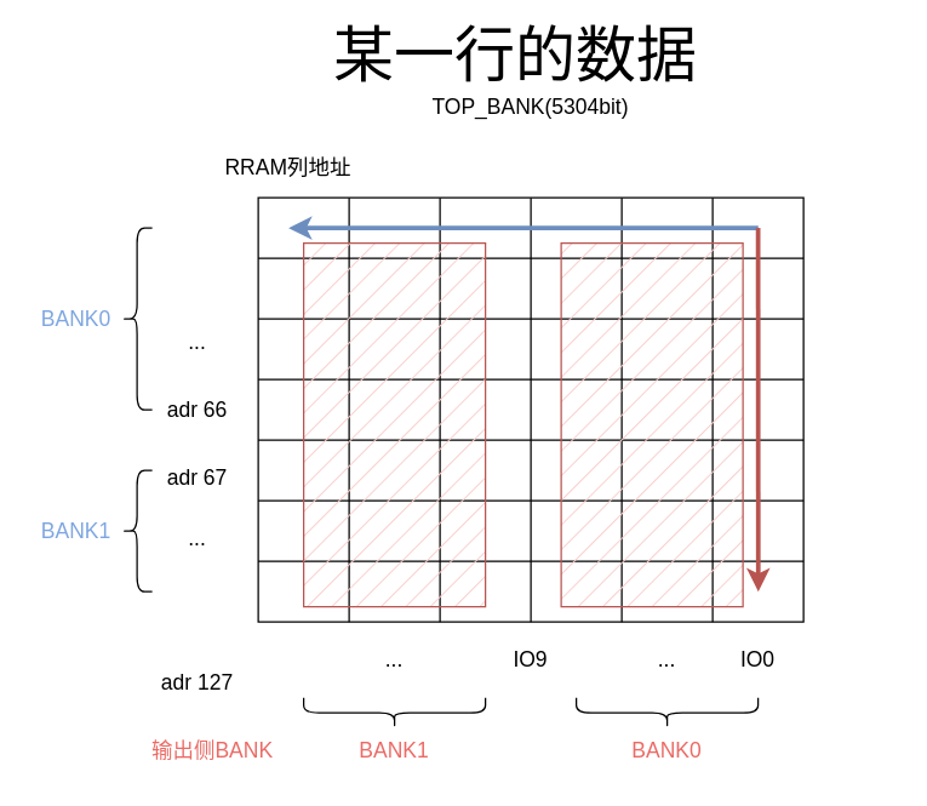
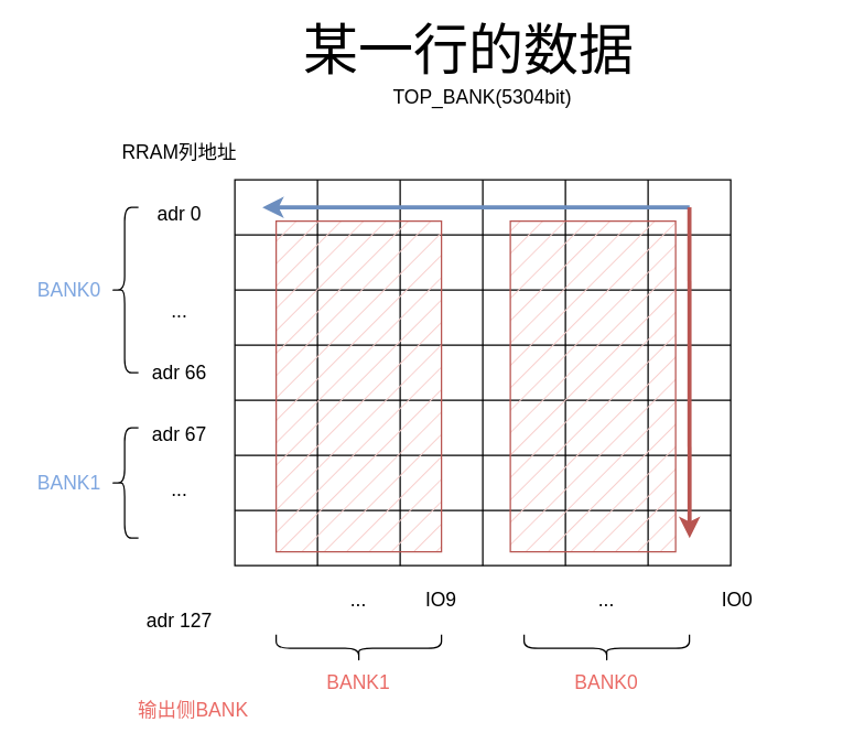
  <mxCell id="0" />
  <mxCell id="1" parent="0" />
  <mxCell id="2" value="" style="shape=table;startSize=0;container=1;collapsible=0;childLayout=tableLayout;fontSize=14;" parent="1" vertex="1"><mxGeometry x="170" y="130" width="360" height="280" as="geometry" /></mxCell>
  <mxCell id="3" value="" style="shape=tableRow;horizontal=0;startSize=0;swimlaneHead=0;swimlaneBody=0;strokeColor=inherit;top=0;left=0;bottom=0;right=0;collapsible=0;dropTarget=0;fillColor=none;points=[[0,0.5],[1,0.5]];portConstraint=eastwest;fontSize=14;" parent="2" vertex="1"><mxGeometry width="360" height="40" as="geometry" /></mxCell>
  <mxCell id="4" value="" style="shape=partialRectangle;html=1;whiteSpace=wrap;connectable=0;strokeColor=inherit;overflow=hidden;fillColor=none;top=0;left=0;bottom=0;right=0;pointerEvents=1;fontSize=14;" parent="3" vertex="1"><mxGeometry width="60" height="40" as="geometry"><mxRectangle width="60" height="40" as="alternateBounds" /></mxGeometry></mxCell>
  <mxCell id="5" value="" style="shape=partialRectangle;html=1;whiteSpace=wrap;connectable=0;strokeColor=inherit;overflow=hidden;fillColor=none;top=0;left=0;bottom=0;right=0;pointerEvents=1;fontSize=14;" parent="3" vertex="1"><mxGeometry x="60" width="60" height="40" as="geometry"><mxRectangle width="60" height="40" as="alternateBounds" /></mxGeometry></mxCell>
  <mxCell id="6" value="" style="shape=partialRectangle;html=1;whiteSpace=wrap;connectable=0;strokeColor=inherit;overflow=hidden;fillColor=none;top=0;left=0;bottom=0;right=0;pointerEvents=1;fontSize=14;" parent="3" vertex="1"><mxGeometry x="120" width="60" height="40" as="geometry"><mxRectangle width="60" height="40" as="alternateBounds" /></mxGeometry></mxCell>
  <mxCell id="7" value="" style="shape=partialRectangle;html=1;whiteSpace=wrap;connectable=0;strokeColor=inherit;overflow=hidden;fillColor=none;top=0;left=0;bottom=0;right=0;pointerEvents=1;fontSize=14;" parent="3" vertex="1"><mxGeometry x="180" width="60" height="40" as="geometry"><mxRectangle width="60" height="40" as="alternateBounds" /></mxGeometry></mxCell>
  <mxCell id="8" value="" style="shape=partialRectangle;html=1;whiteSpace=wrap;connectable=0;strokeColor=inherit;overflow=hidden;fillColor=none;top=0;left=0;bottom=0;right=0;pointerEvents=1;fontSize=14;" parent="3" vertex="1"><mxGeometry x="240" width="60" height="40" as="geometry"><mxRectangle width="60" height="40" as="alternateBounds" /></mxGeometry></mxCell>
  <mxCell id="9" value="" style="shape=partialRectangle;html=1;whiteSpace=wrap;connectable=0;strokeColor=inherit;overflow=hidden;fillColor=none;top=0;left=0;bottom=0;right=0;pointerEvents=1;fontSize=14;" parent="3" vertex="1"><mxGeometry x="300" width="60" height="40" as="geometry"><mxRectangle width="60" height="40" as="alternateBounds" /></mxGeometry></mxCell>
  <mxCell id="10" value="" style="shape=tableRow;horizontal=0;startSize=0;swimlaneHead=0;swimlaneBody=0;strokeColor=inherit;top=0;left=0;bottom=0;right=0;collapsible=0;dropTarget=0;fillColor=none;points=[[0,0.5],[1,0.5]];portConstraint=eastwest;fontSize=14;" parent="2" vertex="1"><mxGeometry y="40" width="360" height="40" as="geometry" /></mxCell>
  <mxCell id="11" value="" style="shape=partialRectangle;html=1;whiteSpace=wrap;connectable=0;strokeColor=inherit;overflow=hidden;fillColor=none;top=0;left=0;bottom=0;right=0;pointerEvents=1;fontSize=14;" parent="10" vertex="1"><mxGeometry width="60" height="40" as="geometry"><mxRectangle width="60" height="40" as="alternateBounds" /></mxGeometry></mxCell>
  <mxCell id="12" value="" style="shape=partialRectangle;html=1;whiteSpace=wrap;connectable=0;strokeColor=inherit;overflow=hidden;fillColor=none;top=0;left=0;bottom=0;right=0;pointerEvents=1;fontSize=14;" parent="10" vertex="1"><mxGeometry x="60" width="60" height="40" as="geometry"><mxRectangle width="60" height="40" as="alternateBounds" /></mxGeometry></mxCell>
  <mxCell id="13" value="" style="shape=partialRectangle;html=1;whiteSpace=wrap;connectable=0;strokeColor=inherit;overflow=hidden;fillColor=none;top=0;left=0;bottom=0;right=0;pointerEvents=1;fontSize=14;" parent="10" vertex="1"><mxGeometry x="120" width="60" height="40" as="geometry"><mxRectangle width="60" height="40" as="alternateBounds" /></mxGeometry></mxCell>
  <mxCell id="14" value="" style="shape=partialRectangle;html=1;whiteSpace=wrap;connectable=0;strokeColor=inherit;overflow=hidden;fillColor=none;top=0;left=0;bottom=0;right=0;pointerEvents=1;fontSize=14;" parent="10" vertex="1"><mxGeometry x="180" width="60" height="40" as="geometry"><mxRectangle width="60" height="40" as="alternateBounds" /></mxGeometry></mxCell>
  <mxCell id="15" value="" style="shape=partialRectangle;html=1;whiteSpace=wrap;connectable=0;strokeColor=inherit;overflow=hidden;fillColor=none;top=0;left=0;bottom=0;right=0;pointerEvents=1;fontSize=14;" parent="10" vertex="1"><mxGeometry x="240" width="60" height="40" as="geometry"><mxRectangle width="60" height="40" as="alternateBounds" /></mxGeometry></mxCell>
  <mxCell id="16" value="" style="shape=partialRectangle;html=1;whiteSpace=wrap;connectable=0;strokeColor=inherit;overflow=hidden;fillColor=none;top=0;left=0;bottom=0;right=0;pointerEvents=1;fontSize=14;" parent="10" vertex="1"><mxGeometry x="300" width="60" height="40" as="geometry"><mxRectangle width="60" height="40" as="alternateBounds" /></mxGeometry></mxCell>
  <mxCell id="17" value="" style="shape=tableRow;horizontal=0;startSize=0;swimlaneHead=0;swimlaneBody=0;strokeColor=inherit;top=0;left=0;bottom=0;right=0;collapsible=0;dropTarget=0;fillColor=none;points=[[0,0.5],[1,0.5]];portConstraint=eastwest;fontSize=14;" parent="2" vertex="1"><mxGeometry y="80" width="360" height="40" as="geometry" /></mxCell>
  <mxCell id="18" value="" style="shape=partialRectangle;html=1;whiteSpace=wrap;connectable=0;strokeColor=inherit;overflow=hidden;fillColor=none;top=0;left=0;bottom=0;right=0;pointerEvents=1;fontSize=14;" parent="17" vertex="1"><mxGeometry width="60" height="40" as="geometry"><mxRectangle width="60" height="40" as="alternateBounds" /></mxGeometry></mxCell>
  <mxCell id="19" value="" style="shape=partialRectangle;html=1;whiteSpace=wrap;connectable=0;strokeColor=inherit;overflow=hidden;fillColor=none;top=0;left=0;bottom=0;right=0;pointerEvents=1;fontSize=14;" parent="17" vertex="1"><mxGeometry x="60" width="60" height="40" as="geometry"><mxRectangle width="60" height="40" as="alternateBounds" /></mxGeometry></mxCell>
  <mxCell id="20" value="" style="shape=partialRectangle;html=1;whiteSpace=wrap;connectable=0;strokeColor=inherit;overflow=hidden;fillColor=none;top=0;left=0;bottom=0;right=0;pointerEvents=1;fontSize=14;" parent="17" vertex="1"><mxGeometry x="120" width="60" height="40" as="geometry"><mxRectangle width="60" height="40" as="alternateBounds" /></mxGeometry></mxCell>
  <mxCell id="21" value="" style="shape=partialRectangle;html=1;whiteSpace=wrap;connectable=0;strokeColor=inherit;overflow=hidden;fillColor=none;top=0;left=0;bottom=0;right=0;pointerEvents=1;fontSize=14;" parent="17" vertex="1"><mxGeometry x="180" width="60" height="40" as="geometry"><mxRectangle width="60" height="40" as="alternateBounds" /></mxGeometry></mxCell>
  <mxCell id="22" value="" style="shape=partialRectangle;html=1;whiteSpace=wrap;connectable=0;strokeColor=inherit;overflow=hidden;fillColor=none;top=0;left=0;bottom=0;right=0;pointerEvents=1;fontSize=14;" parent="17" vertex="1"><mxGeometry x="240" width="60" height="40" as="geometry"><mxRectangle width="60" height="40" as="alternateBounds" /></mxGeometry></mxCell>
  <mxCell id="23" value="" style="shape=partialRectangle;html=1;whiteSpace=wrap;connectable=0;strokeColor=inherit;overflow=hidden;fillColor=none;top=0;left=0;bottom=0;right=0;pointerEvents=1;fontSize=14;" parent="17" vertex="1"><mxGeometry x="300" width="60" height="40" as="geometry"><mxRectangle width="60" height="40" as="alternateBounds" /></mxGeometry></mxCell>
  <mxCell id="24" value="" style="shape=tableRow;horizontal=0;startSize=0;swimlaneHead=0;swimlaneBody=0;strokeColor=inherit;top=0;left=0;bottom=0;right=0;collapsible=0;dropTarget=0;fillColor=none;points=[[0,0.5],[1,0.5]];portConstraint=eastwest;fontSize=14;" parent="2" vertex="1"><mxGeometry y="120" width="360" height="40" as="geometry" /></mxCell>
  <mxCell id="25" value="" style="shape=partialRectangle;html=1;whiteSpace=wrap;connectable=0;strokeColor=inherit;overflow=hidden;fillColor=none;top=0;left=0;bottom=0;right=0;pointerEvents=1;fontSize=14;" parent="24" vertex="1"><mxGeometry width="60" height="40" as="geometry"><mxRectangle width="60" height="40" as="alternateBounds" /></mxGeometry></mxCell>
  <mxCell id="26" value="" style="shape=partialRectangle;html=1;whiteSpace=wrap;connectable=0;strokeColor=inherit;overflow=hidden;fillColor=none;top=0;left=0;bottom=0;right=0;pointerEvents=1;fontSize=14;" parent="24" vertex="1"><mxGeometry x="60" width="60" height="40" as="geometry"><mxRectangle width="60" height="40" as="alternateBounds" /></mxGeometry></mxCell>
  <mxCell id="27" value="" style="shape=partialRectangle;html=1;whiteSpace=wrap;connectable=0;strokeColor=inherit;overflow=hidden;fillColor=none;top=0;left=0;bottom=0;right=0;pointerEvents=1;fontSize=14;" parent="24" vertex="1"><mxGeometry x="120" width="60" height="40" as="geometry"><mxRectangle width="60" height="40" as="alternateBounds" /></mxGeometry></mxCell>
  <mxCell id="28" value="" style="shape=partialRectangle;html=1;whiteSpace=wrap;connectable=0;strokeColor=inherit;overflow=hidden;fillColor=none;top=0;left=0;bottom=0;right=0;pointerEvents=1;fontSize=14;" parent="24" vertex="1"><mxGeometry x="180" width="60" height="40" as="geometry"><mxRectangle width="60" height="40" as="alternateBounds" /></mxGeometry></mxCell>
  <mxCell id="29" value="" style="shape=partialRectangle;html=1;whiteSpace=wrap;connectable=0;strokeColor=inherit;overflow=hidden;fillColor=none;top=0;left=0;bottom=0;right=0;pointerEvents=1;fontSize=14;" parent="24" vertex="1"><mxGeometry x="240" width="60" height="40" as="geometry"><mxRectangle width="60" height="40" as="alternateBounds" /></mxGeometry></mxCell>
  <mxCell id="30" value="" style="shape=partialRectangle;html=1;whiteSpace=wrap;connectable=0;strokeColor=inherit;overflow=hidden;fillColor=none;top=0;left=0;bottom=0;right=0;pointerEvents=1;fontSize=14;" parent="24" vertex="1"><mxGeometry x="300" width="60" height="40" as="geometry"><mxRectangle width="60" height="40" as="alternateBounds" /></mxGeometry></mxCell>
  <mxCell id="31" value="" style="shape=tableRow;horizontal=0;startSize=0;swimlaneHead=0;swimlaneBody=0;strokeColor=inherit;top=0;left=0;bottom=0;right=0;collapsible=0;dropTarget=0;fillColor=none;points=[[0,0.5],[1,0.5]];portConstraint=eastwest;fontSize=14;" parent="2" vertex="1"><mxGeometry y="160" width="360" height="40" as="geometry" /></mxCell>
  <mxCell id="32" value="" style="shape=partialRectangle;html=1;whiteSpace=wrap;connectable=0;strokeColor=inherit;overflow=hidden;fillColor=none;top=0;left=0;bottom=0;right=0;pointerEvents=1;fontSize=14;" parent="31" vertex="1"><mxGeometry width="60" height="40" as="geometry"><mxRectangle width="60" height="40" as="alternateBounds" /></mxGeometry></mxCell>
  <mxCell id="33" value="" style="shape=partialRectangle;html=1;whiteSpace=wrap;connectable=0;strokeColor=inherit;overflow=hidden;fillColor=none;top=0;left=0;bottom=0;right=0;pointerEvents=1;fontSize=14;" parent="31" vertex="1"><mxGeometry x="60" width="60" height="40" as="geometry"><mxRectangle width="60" height="40" as="alternateBounds" /></mxGeometry></mxCell>
  <mxCell id="34" value="" style="shape=partialRectangle;html=1;whiteSpace=wrap;connectable=0;strokeColor=inherit;overflow=hidden;fillColor=none;top=0;left=0;bottom=0;right=0;pointerEvents=1;fontSize=14;" parent="31" vertex="1"><mxGeometry x="120" width="60" height="40" as="geometry"><mxRectangle width="60" height="40" as="alternateBounds" /></mxGeometry></mxCell>
  <mxCell id="35" value="" style="shape=partialRectangle;html=1;whiteSpace=wrap;connectable=0;strokeColor=inherit;overflow=hidden;fillColor=none;top=0;left=0;bottom=0;right=0;pointerEvents=1;fontSize=14;" parent="31" vertex="1"><mxGeometry x="180" width="60" height="40" as="geometry"><mxRectangle width="60" height="40" as="alternateBounds" /></mxGeometry></mxCell>
  <mxCell id="36" value="" style="shape=partialRectangle;html=1;whiteSpace=wrap;connectable=0;strokeColor=inherit;overflow=hidden;fillColor=none;top=0;left=0;bottom=0;right=0;pointerEvents=1;fontSize=14;" parent="31" vertex="1"><mxGeometry x="240" width="60" height="40" as="geometry"><mxRectangle width="60" height="40" as="alternateBounds" /></mxGeometry></mxCell>
  <mxCell id="37" value="" style="shape=partialRectangle;html=1;whiteSpace=wrap;connectable=0;strokeColor=inherit;overflow=hidden;fillColor=none;top=0;left=0;bottom=0;right=0;pointerEvents=1;fontSize=14;" parent="31" vertex="1"><mxGeometry x="300" width="60" height="40" as="geometry"><mxRectangle width="60" height="40" as="alternateBounds" /></mxGeometry></mxCell>
  <mxCell id="38" value="" style="shape=tableRow;horizontal=0;startSize=0;swimlaneHead=0;swimlaneBody=0;strokeColor=inherit;top=0;left=0;bottom=0;right=0;collapsible=0;dropTarget=0;fillColor=none;points=[[0,0.5],[1,0.5]];portConstraint=eastwest;fontSize=14;" parent="2" vertex="1"><mxGeometry y="200" width="360" height="40" as="geometry" /></mxCell>
  <mxCell id="39" value="" style="shape=partialRectangle;html=1;whiteSpace=wrap;connectable=0;strokeColor=inherit;overflow=hidden;fillColor=none;top=0;left=0;bottom=0;right=0;pointerEvents=1;fontSize=14;" parent="38" vertex="1"><mxGeometry width="60" height="40" as="geometry"><mxRectangle width="60" height="40" as="alternateBounds" /></mxGeometry></mxCell>
  <mxCell id="40" value="" style="shape=partialRectangle;html=1;whiteSpace=wrap;connectable=0;strokeColor=inherit;overflow=hidden;fillColor=none;top=0;left=0;bottom=0;right=0;pointerEvents=1;fontSize=14;" parent="38" vertex="1"><mxGeometry x="60" width="60" height="40" as="geometry"><mxRectangle width="60" height="40" as="alternateBounds" /></mxGeometry></mxCell>
  <mxCell id="41" value="" style="shape=partialRectangle;html=1;whiteSpace=wrap;connectable=0;strokeColor=inherit;overflow=hidden;fillColor=none;top=0;left=0;bottom=0;right=0;pointerEvents=1;fontSize=14;" parent="38" vertex="1"><mxGeometry x="120" width="60" height="40" as="geometry"><mxRectangle width="60" height="40" as="alternateBounds" /></mxGeometry></mxCell>
  <mxCell id="42" value="" style="shape=partialRectangle;html=1;whiteSpace=wrap;connectable=0;strokeColor=inherit;overflow=hidden;fillColor=none;top=0;left=0;bottom=0;right=0;pointerEvents=1;fontSize=14;" parent="38" vertex="1"><mxGeometry x="180" width="60" height="40" as="geometry"><mxRectangle width="60" height="40" as="alternateBounds" /></mxGeometry></mxCell>
  <mxCell id="43" value="" style="shape=partialRectangle;html=1;whiteSpace=wrap;connectable=0;strokeColor=inherit;overflow=hidden;fillColor=none;top=0;left=0;bottom=0;right=0;pointerEvents=1;fontSize=14;" parent="38" vertex="1"><mxGeometry x="240" width="60" height="40" as="geometry"><mxRectangle width="60" height="40" as="alternateBounds" /></mxGeometry></mxCell>
  <mxCell id="44" value="" style="shape=partialRectangle;html=1;whiteSpace=wrap;connectable=0;strokeColor=inherit;overflow=hidden;fillColor=none;top=0;left=0;bottom=0;right=0;pointerEvents=1;fontSize=14;" parent="38" vertex="1"><mxGeometry x="300" width="60" height="40" as="geometry"><mxRectangle width="60" height="40" as="alternateBounds" /></mxGeometry></mxCell>
  <mxCell id="45" value="" style="shape=tableRow;horizontal=0;startSize=0;swimlaneHead=0;swimlaneBody=0;strokeColor=inherit;top=0;left=0;bottom=0;right=0;collapsible=0;dropTarget=0;fillColor=none;points=[[0,0.5],[1,0.5]];portConstraint=eastwest;fontSize=14;" parent="2" vertex="1"><mxGeometry y="240" width="360" height="40" as="geometry" /></mxCell>
  <mxCell id="46" value="" style="shape=partialRectangle;html=1;whiteSpace=wrap;connectable=0;strokeColor=inherit;overflow=hidden;fillColor=none;top=0;left=0;bottom=0;right=0;pointerEvents=1;fontSize=14;" parent="45" vertex="1"><mxGeometry width="60" height="40" as="geometry"><mxRectangle width="60" height="40" as="alternateBounds" /></mxGeometry></mxCell>
  <mxCell id="47" value="" style="shape=partialRectangle;html=1;whiteSpace=wrap;connectable=0;strokeColor=inherit;overflow=hidden;fillColor=none;top=0;left=0;bottom=0;right=0;pointerEvents=1;fontSize=14;" parent="45" vertex="1"><mxGeometry x="60" width="60" height="40" as="geometry"><mxRectangle width="60" height="40" as="alternateBounds" /></mxGeometry></mxCell>
  <mxCell id="48" value="" style="shape=partialRectangle;html=1;whiteSpace=wrap;connectable=0;strokeColor=inherit;overflow=hidden;fillColor=none;top=0;left=0;bottom=0;right=0;pointerEvents=1;fontSize=14;" parent="45" vertex="1"><mxGeometry x="120" width="60" height="40" as="geometry"><mxRectangle width="60" height="40" as="alternateBounds" /></mxGeometry></mxCell>
  <mxCell id="49" value="" style="shape=partialRectangle;html=1;whiteSpace=wrap;connectable=0;strokeColor=inherit;overflow=hidden;fillColor=none;top=0;left=0;bottom=0;right=0;pointerEvents=1;fontSize=14;" parent="45" vertex="1"><mxGeometry x="180" width="60" height="40" as="geometry"><mxRectangle width="60" height="40" as="alternateBounds" /></mxGeometry></mxCell>
  <mxCell id="50" value="" style="shape=partialRectangle;html=1;whiteSpace=wrap;connectable=0;strokeColor=inherit;overflow=hidden;fillColor=none;top=0;left=0;bottom=0;right=0;pointerEvents=1;fontSize=14;" parent="45" vertex="1"><mxGeometry x="240" width="60" height="40" as="geometry"><mxRectangle width="60" height="40" as="alternateBounds" /></mxGeometry></mxCell>
  <mxCell id="51" value="" style="shape=partialRectangle;html=1;whiteSpace=wrap;connectable=0;strokeColor=inherit;overflow=hidden;fillColor=none;top=0;left=0;bottom=0;right=0;pointerEvents=1;fontSize=14;" parent="45" vertex="1"><mxGeometry x="300" width="60" height="40" as="geometry"><mxRectangle width="60" height="40" as="alternateBounds" /></mxGeometry></mxCell>
+ <mxCell id="52" value="adr 0" style="text;html=1;strokeColor=none;fillColor=none;align=center;verticalAlign=middle;whiteSpace=wrap;rounded=0;fontSize=14;" parent="1" vertex="1"><mxGeometry x="100" y="140" width="60" height="30" as="geometry" /></mxCell>
  <mxCell id="53" value="adr 66" style="text;html=1;strokeColor=none;fillColor=none;align=center;verticalAlign=middle;whiteSpace=wrap;rounded=0;fontSize=14;" parent="1" vertex="1"><mxGeometry x="100" y="255" width="60" height="30" as="geometry" /></mxCell>
  <mxCell id="54" value="..." style="text;html=1;strokeColor=none;fillColor=none;align=center;verticalAlign=middle;whiteSpace=wrap;rounded=0;fontSize=14;" parent="1" vertex="1"><mxGeometry x="100" y="210" width="60" height="30" as="geometry" /></mxCell>
  <mxCell id="55" value="adr 67" style="text;html=1;strokeColor=none;fillColor=none;align=center;verticalAlign=middle;whiteSpace=wrap;rounded=0;fontSize=14;" parent="1" vertex="1"><mxGeometry x="100" y="300" width="60" height="30" as="geometry" /></mxCell>
  <mxCell id="56" value="adr 127" style="text;html=1;strokeColor=none;fillColor=none;align=center;verticalAlign=middle;whiteSpace=wrap;rounded=0;fontSize=14;" parent="1" vertex="1"><mxGeometry x="100" y="435" width="60" height="30" as="geometry" /></mxCell>
  <mxCell id="57" value="..." style="text;html=1;strokeColor=none;fillColor=none;align=center;verticalAlign=middle;whiteSpace=wrap;rounded=0;fontSize=14;" parent="1" vertex="1"><mxGeometry x="100" y="340" width="60" height="30" as="geometry" /></mxCell>
- <mxCell id="58" value="RRAM列地址" style="text;html=1;strokeColor=none;fillColor=none;align=center;verticalAlign=middle;whiteSpace=wrap;rounded=0;fontSize=14;" parent="1" vertex="1"><mxGeometry x="140" y="100" width="100" height="20" as="geometry" /></mxCell>
+ <mxCell id="58" value="RRAM列地址" style="text;html=1;strokeColor=none;fillColor=none;align=center;verticalAlign=middle;whiteSpace=wrap;rounded=0;fontSize=14;" parent="1" vertex="1"><mxGeometry x="80" y="100" width="100" height="20" as="geometry" /></mxCell>
  <mxCell id="59" value="某一行的数据" style="text;html=1;strokeColor=none;fillColor=none;align=center;verticalAlign=middle;whiteSpace=wrap;rounded=0;fontSize=40;" parent="1" vertex="1"><mxGeometry x="90" y="20" width="500" height="30" as="geometry" /></mxCell>
  <mxCell id="60" value="TOP_BANK(5304bit)" style="text;html=1;strokeColor=none;fillColor=none;align=center;verticalAlign=middle;whiteSpace=wrap;rounded=0;fontSize=14;" parent="1" vertex="1"><mxGeometry x="250" y="60" width="200" height="20" as="geometry" /></mxCell>
  <mxCell id="61" value="..." style="text;html=1;strokeColor=none;fillColor=none;align=center;verticalAlign=middle;whiteSpace=wrap;rounded=0;fontSize=14;" parent="1" vertex="1"><mxGeometry x="230" y="420" width="60" height="30" as="geometry" /></mxCell>
- <mxCell id="62" value="IO9" style="text;html=1;strokeColor=none;fillColor=none;align=center;verticalAlign=middle;whiteSpace=wrap;rounded=0;fontSize=14;" parent="1" vertex="1"><mxGeometry x="320" y="420" width="60" height="30" as="geometry" /></mxCell>
+ <mxCell id="62" value="IO9" style="text;html=1;strokeColor=none;fillColor=none;align=center;verticalAlign=middle;whiteSpace=wrap;rounded=0;fontSize=14;" parent="1" vertex="1"><mxGeometry x="290" y="420" width="60" height="30" as="geometry" /></mxCell>
  <mxCell id="63" value="..." style="text;html=1;strokeColor=none;fillColor=none;align=center;verticalAlign=middle;whiteSpace=wrap;rounded=0;fontSize=14;" parent="1" vertex="1"><mxGeometry x="410" y="420" width="60" height="30" as="geometry" /></mxCell>
- <mxCell id="64" value="IO0" style="text;html=1;strokeColor=none;fillColor=none;align=center;verticalAlign=middle;whiteSpace=wrap;rounded=0;fontSize=14;" parent="1" vertex="1"><mxGeometry x="470" y="420" width="60" height="30" as="geometry" /></mxCell>
+ <mxCell id="64" value="IO0" style="text;html=1;strokeColor=none;fillColor=none;align=center;verticalAlign=middle;whiteSpace=wrap;rounded=0;fontSize=14;" parent="1" vertex="1"><mxGeometry x="505" y="420" width="60" height="30" as="geometry" /></mxCell>
  <mxCell id="65" value="" style="shape=curlyBracket;whiteSpace=wrap;html=1;rounded=1;labelPosition=left;verticalLabelPosition=middle;align=right;verticalAlign=middle;fontSize=14;" parent="1" vertex="1"><mxGeometry x="80" y="150" width="20" height="120" as="geometry" /></mxCell>
  <mxCell id="66" value="BANK0" style="text;html=1;strokeColor=none;fillColor=none;align=center;verticalAlign=middle;whiteSpace=wrap;rounded=0;fontSize=14;fontColor=#7EA6E0;" parent="1" vertex="1"><mxGeometry x="20" y="195" width="60" height="30" as="geometry" /></mxCell>
  <mxCell id="67" value="" style="shape=curlyBracket;whiteSpace=wrap;html=1;rounded=1;labelPosition=left;verticalLabelPosition=middle;align=right;verticalAlign=middle;fontSize=14;" parent="1" vertex="1"><mxGeometry x="80" y="310" width="20" height="80" as="geometry" /></mxCell>
  <mxCell id="68" value="BANK1" style="text;html=1;strokeColor=none;fillColor=none;align=center;verticalAlign=middle;whiteSpace=wrap;rounded=0;fontSize=14;fontColor=#7EA6E0;" parent="1" vertex="1"><mxGeometry x="20" y="335" width="60" height="30" as="geometry" /></mxCell>
  <mxCell id="69" value="" style="shape=curlyBracket;whiteSpace=wrap;html=1;rounded=1;labelPosition=left;verticalLabelPosition=middle;align=right;verticalAlign=middle;direction=north;fontSize=14;fontColor=#ff2e2e;" parent="1" vertex="1"><mxGeometry x="200" y="460" width="120" height="20" as="geometry" /></mxCell>
  <mxCell id="70" value="BANK1" style="text;html=1;strokeColor=none;fillColor=none;align=center;verticalAlign=middle;whiteSpace=wrap;rounded=0;fontSize=14;fontColor=#EA6B66;" parent="1" vertex="1"><mxGeometry x="230" y="480" width="60" height="30" as="geometry" /></mxCell>
  <mxCell id="71" value="" style="shape=curlyBracket;whiteSpace=wrap;html=1;rounded=1;labelPosition=left;verticalLabelPosition=middle;align=right;verticalAlign=middle;direction=north;fontSize=14;fontColor=#ff2e2e;" parent="1" vertex="1"><mxGeometry x="380" y="460" width="120" height="20" as="geometry" /></mxCell>
  <mxCell id="72" value="BANK0" style="text;html=1;strokeColor=none;fillColor=none;align=center;verticalAlign=middle;whiteSpace=wrap;rounded=0;fontSize=14;fontColor=#EA6B66;" parent="1" vertex="1"><mxGeometry x="410" y="480" width="60" height="30" as="geometry" /></mxCell>
- <mxCell id="73" value="输出侧BANK" style="text;html=1;strokeColor=none;fillColor=none;align=center;verticalAlign=middle;whiteSpace=wrap;rounded=0;fontSize=14;fontColor=#EA6B66;" parent="1" vertex="1"><mxGeometry x="90" y="485" width="100" height="20" as="geometry" /></mxCell>
+ <mxCell id="73" value="输出侧BANK" style="text;html=1;strokeColor=none;fillColor=none;align=center;verticalAlign=middle;whiteSpace=wrap;rounded=0;fontSize=14;fontColor=#EA6B66;" parent="1" vertex="1"><mxGeometry x="90" y="505" width="100" height="20" as="geometry" /></mxCell>
  <mxCell id="74" value="" style="endArrow=classic;html=1;rounded=0;exitX=0.917;exitY=0.5;exitDx=0;exitDy=0;exitPerimeter=0;fillColor=#dae8fc;strokeColor=#6c8ebf;strokeWidth=3;fontSize=14;" parent="1" source="3" edge="1"><mxGeometry width="50" height="50" relative="1" as="geometry"><mxPoint x="230" y="150" as="sourcePoint" /><mxPoint x="190" y="150" as="targetPoint" /></mxGeometry></mxCell>
  <mxCell id="75" value="" style="endArrow=classic;html=1;rounded=0;entryX=0.917;entryY=0.5;entryDx=0;entryDy=0;entryPerimeter=0;fillColor=#f8cecc;strokeColor=#b85450;strokeWidth=3;fontSize=14;" parent="1" target="45" edge="1"><mxGeometry width="50" height="50" relative="1" as="geometry"><mxPoint x="500" y="150" as="sourcePoint" /><mxPoint x="500" y="305" as="targetPoint" /></mxGeometry></mxCell>
  <mxCell id="76" value="" style="rounded=0;whiteSpace=wrap;html=1;fontFamily=Helvetica;fontSize=11;fillColor=#f8cecc;strokeColor=#b85450;glass=0;fillStyle=hatch;" parent="1" vertex="1"><mxGeometry x="370" y="160" width="120" height="240" as="geometry" /></mxCell>
  <mxCell id="77" value="" style="rounded=0;whiteSpace=wrap;html=1;fontFamily=Helvetica;fontSize=11;fillColor=#f8cecc;strokeColor=#b85450;glass=0;fillStyle=hatch;" parent="1" vertex="1"><mxGeometry x="200" y="160" width="120" height="240" as="geometry" /></mxCell>
